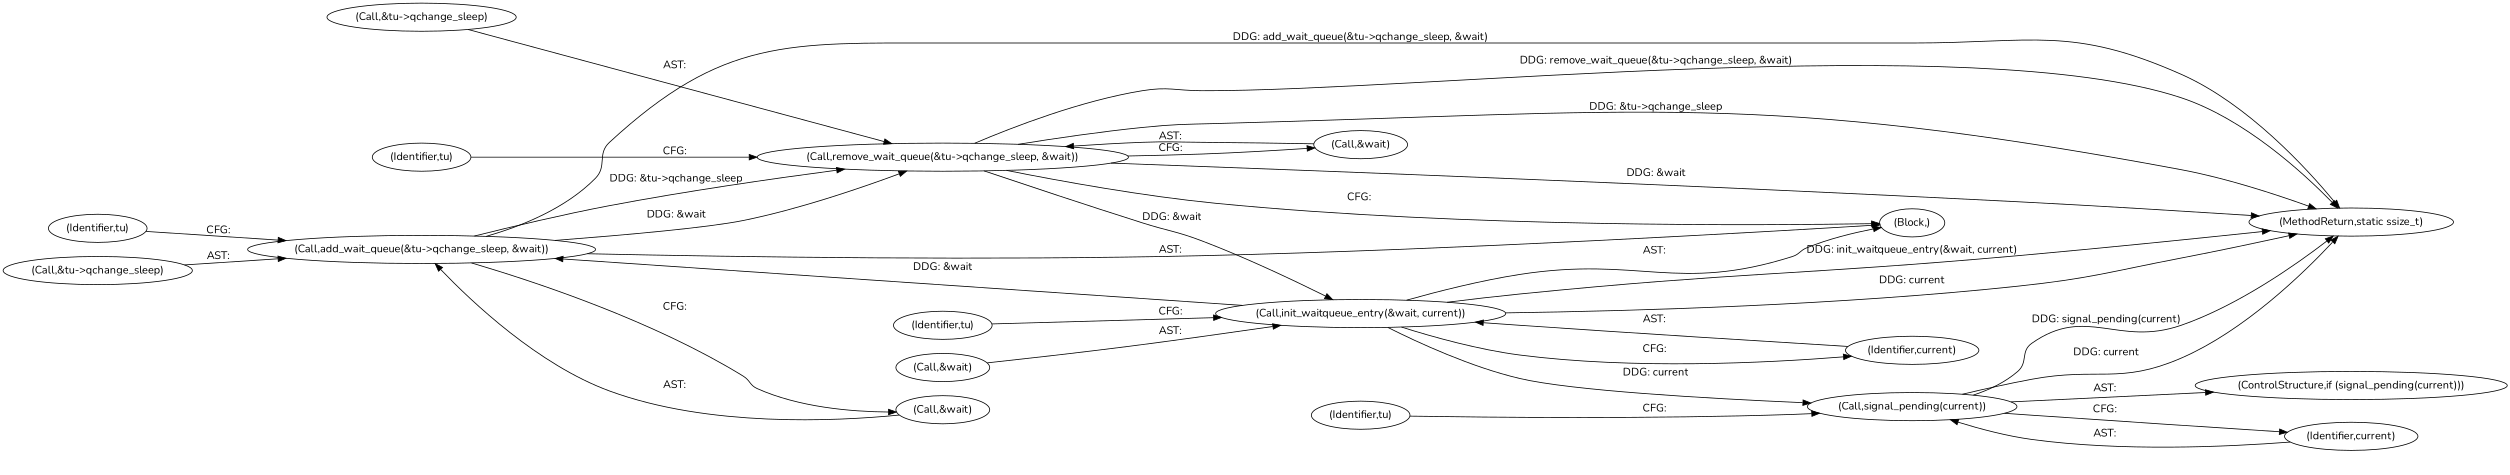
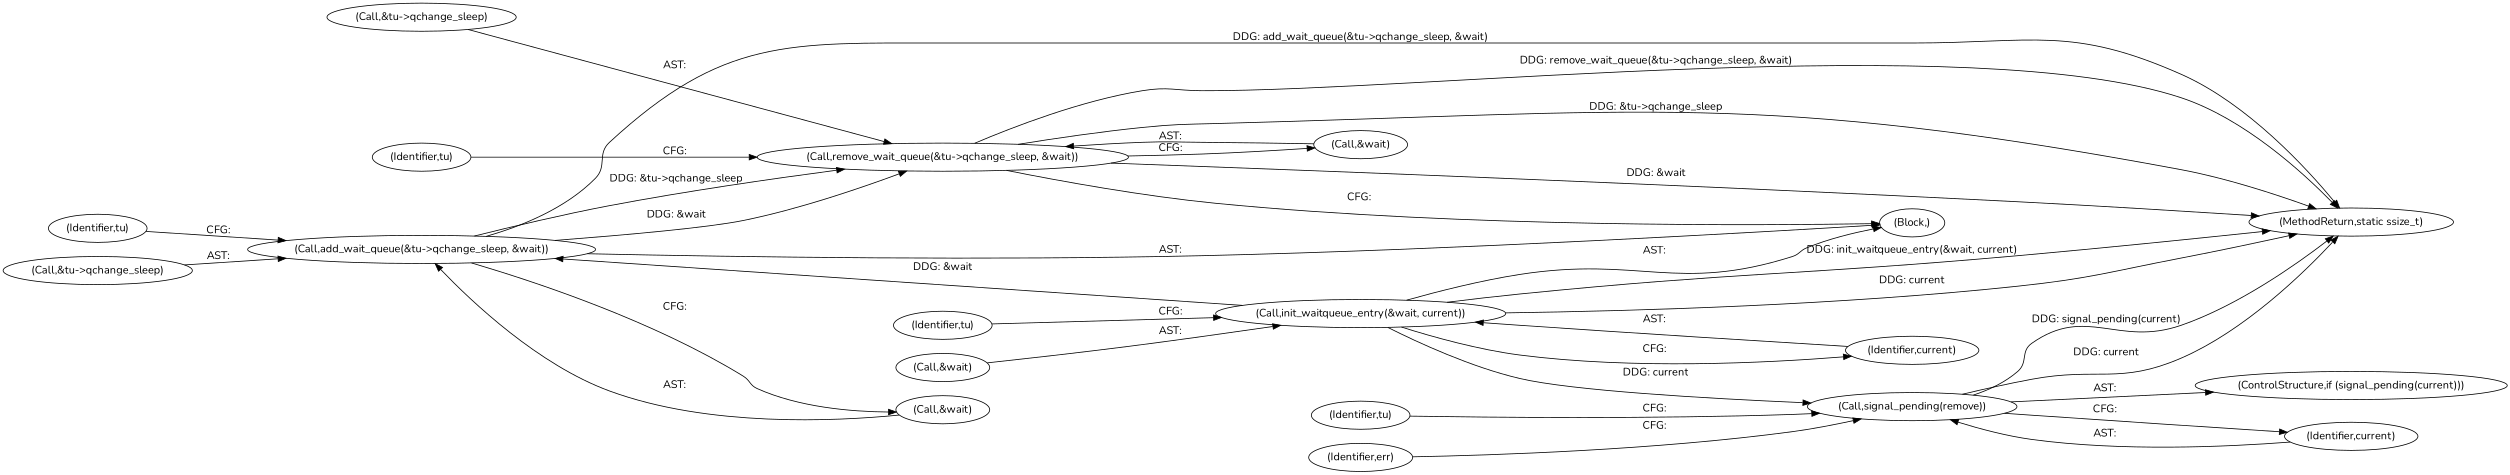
  digraph {
    fontname=Nunito
    rankdir=LR
    node [fontname=Nunito]
    edge [fontname=Nunito]
    n1 [label="(Call,add_wait_queue(&tu->qchange_sleep, &wait))"]
    n2 [label="(Call,remove_wait_queue(&tu->qchange_sleep, &wait))"]
    n3 [label="(MethodReturn,static ssize_t)"]
    n4 [label="(Call,&wait)"]
    n5 [label="(Block,)"]
    n6 [label="(Call,init_waitqueue_entry(&wait, current))"]
    n7 [label="(Call,&wait)"]
-   n8 [label="(Call,signal_pending(current))"]
+   n8 [label="(Call,signal_pending(remove))"]
    n9 [label="(Identifier,current)"]
    n10 [label="(ControlStructure,if (signal_pending(current)))"]
    n11 [label="(Identifier,current)"]
    n12 [label="(Call,&tu->qchange_sleep)"]
    n13 [label="(Identifier,tu)"]
    n14 [label="(Identifier,tu)"]
    n15 [label="(Call,&wait)"]
    n16 [label="(Identifier,tu)"]
    n17 [label="(Identifier,tu)"]
+   n18 [label="(Identifier,err)"]
    n19 [label="(Call,&tu->qchange_sleep)"]
    n1 -> n2 [label="DDG: &tu->qchange_sleep"]
    n1 -> n2 [label="DDG: &wait"]
    n1 -> n3 [label="DDG: add_wait_queue(&tu->qchange_sleep, &wait)"]
    n1 -> n4 [label="CFG: "]
    n1 -> n5 [label="AST: "]
    n2 -> n3 [label="DDG: remove_wait_queue(&tu->qchange_sleep, &wait)"]
    n2 -> n3 [label="DDG: &tu->qchange_sleep"]
    n2 -> n3 [label="DDG: &wait"]
    n2 -> n5 [label="CFG: "]
-   n2 -> n6 [label="DDG: &wait"]
    n2 -> n7 [label="CFG: "]
    n4 -> n1 [label="AST: "]
    n6 -> n1 [label="DDG: &wait"]
    n6 -> n3 [label="DDG: init_waitqueue_entry(&wait, current)"]
    n6 -> n3 [label="DDG: current"]
    n6 -> n5 [label="AST: "]
    n6 -> n8 [label="DDG: current"]
    n6 -> n9 [label="CFG: "]
    n7 -> n2 [label="AST: "]
    n8 -> n3 [label="DDG: signal_pending(current)"]
    n8 -> n3 [label="DDG: current"]
    n8 -> n10 [label="AST: "]
    n8 -> n11 [label="CFG: "]
    n9 -> n6 [label="AST: "]
    n11 -> n8 [label="AST: "]
    n12 -> n2 [label="AST: "]
    n13 -> n2 [label="CFG: "]
    n14 -> n1 [label="CFG: "]
    n15 -> n6 [label="AST: "]
    n16 -> n6 [label="CFG: "]
    n17 -> n8 [label="CFG: "]
+   n18 -> n8 [label="CFG: "]
    n19 -> n1 [label="AST: "]
  }
